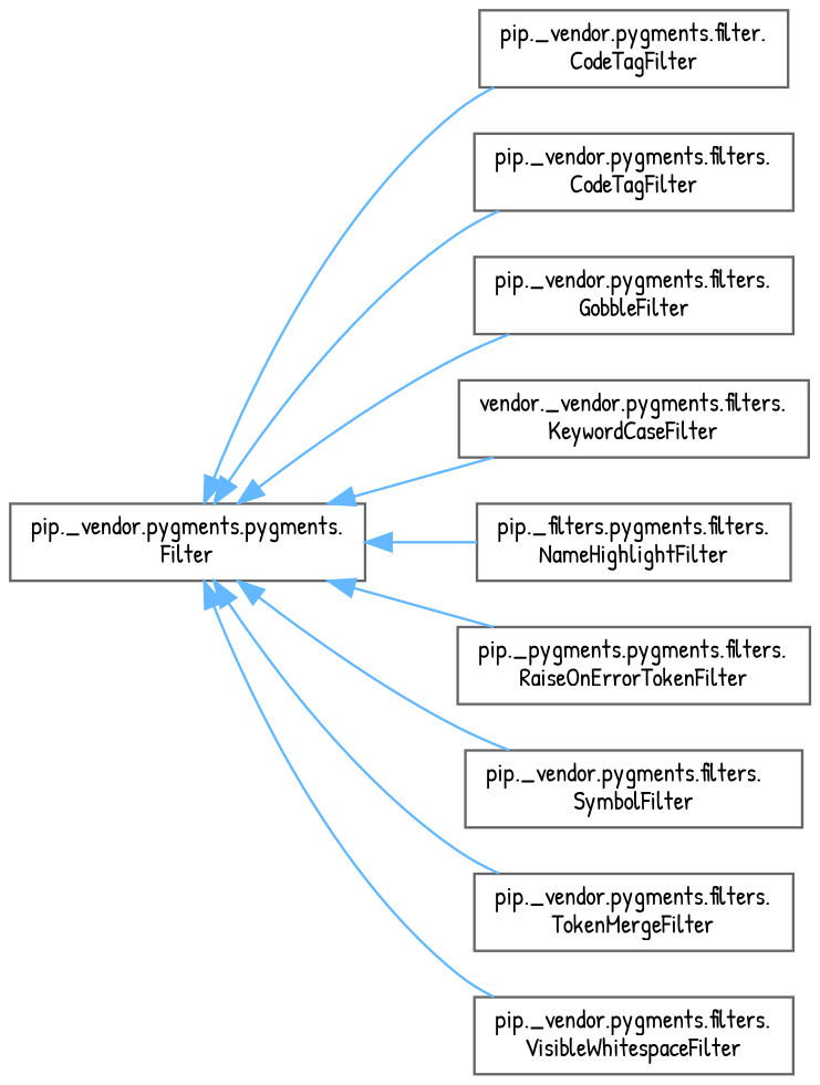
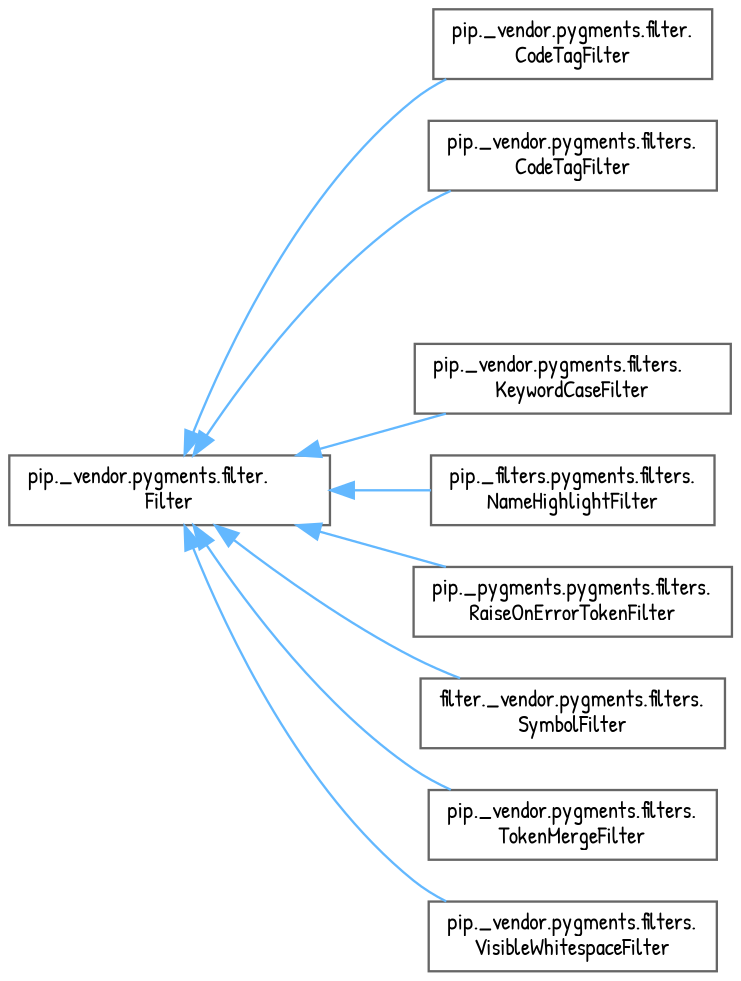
  digraph {
    fontname="Patrick Hand"
    rankdir=LR
    node [color=grey40 fillcolor=white fontname="Patrick Hand" fontsize=10 shape=box style=filled]
    edge [color=steelblue1 dir=back fontname="Patrick Hand" fontsize=10 labelfontname=Helvetica labelfontsize=10 style=solid]
-   n1 [height=0.2 label="pip._vendor.pygments.pygments.\lFilter" width=0.4]
+   n1 [height=0.2 label="pip._vendor.pygments.filter.\lFilter" width=0.4]
    n2 [height=0.2 label="pip._vendor.pygments.filter.\lCodeTagFilter" width=0.4]
    n3 [height=0.2 label="pip._vendor.pygments.filters.\lCodeTagFilter" width=0.4]
-   n4 [height=0.2 label="pip._vendor.pygments.filters.\lGobbleFilter" width=0.4]
-   n5 [height=0.2 label="vendor._vendor.pygments.filters.\lKeywordCaseFilter" width=0.4]
+   n5 [height=0.2 label="pip._vendor.pygments.filters.\lKeywordCaseFilter" width=0.4]
    n6 [height=0.2 label="pip._filters.pygments.filters.\lNameHighlightFilter" width=0.4]
    n7 [height=0.2 label="pip._pygments.pygments.filters.\lRaiseOnErrorTokenFilter" width=0.4]
-   n8 [height=0.2 label="pip._vendor.pygments.filters.\lSymbolFilter" width=0.4]
+   n8 [height=0.2 label="filter._vendor.pygments.filters.\lSymbolFilter" width=0.4]
    n9 [height=0.2 label="pip._vendor.pygments.filters.\lTokenMergeFilter" width=0.4]
    n10 [height=0.2 label="pip._vendor.pygments.filters.\lVisibleWhitespaceFilter" width=0.4]
    n1 -> n2
    n1 -> n3
-   n1 -> n4
    n1 -> n5
    n1 -> n6
    n1 -> n7
    n1 -> n8
    n1 -> n9
    n1 -> n10
  }
